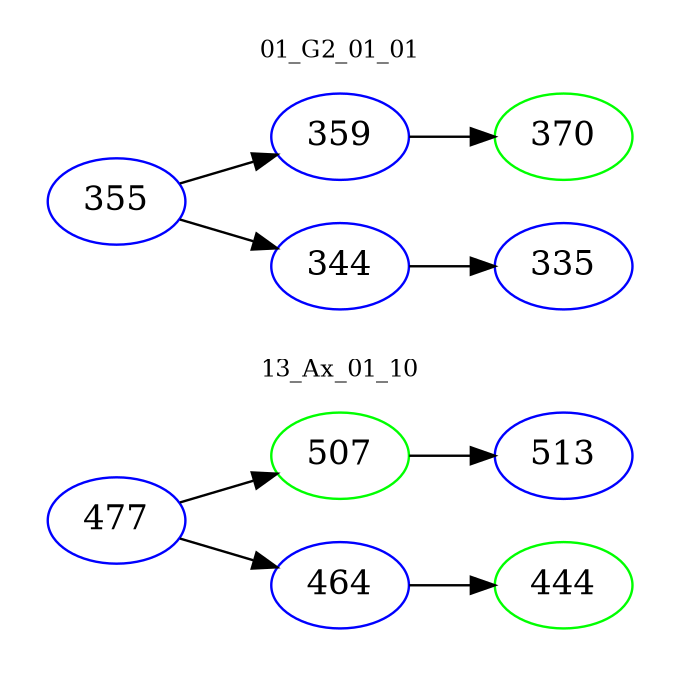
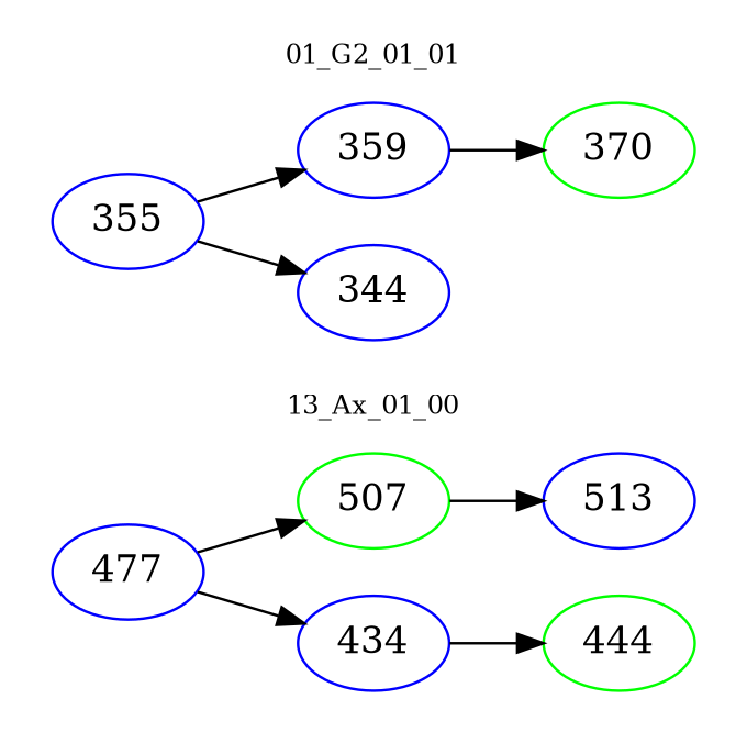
  digraph {
    rankdir=LR
    node [color=blue]
    edge [color=black]
    n1 [label=477]
-   n2 [label=464]
+   n2 [label=434]
    n3 [color=green label=507]
    n4 [color=green label=444]
    n5 [label=513]
    n6 [label=355]
    n7 [label=344]
    n8 [label=359]
-   n9 [label=335]
    n10 [color=green label=370]
    subgraph cluster_1 {
      color=white
      fontsize=10
-     label="13_Ax_01_10"
+     label="13_Ax_01_00"
      n1
      n2
      n3
      n4
      n5
    }
    subgraph cluster_2 {
      color=white
      fontsize=10
      label="01_G2_01_01"
      n6
      n7
      n8
-     n9
      n10
    }
    n1 -> n2
    n1 -> n3
    n2 -> n4
    n3 -> n5
    n6 -> n7
    n6 -> n8
-   n7 -> n9
    n8 -> n10
  }
